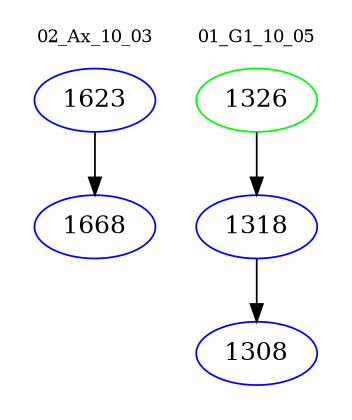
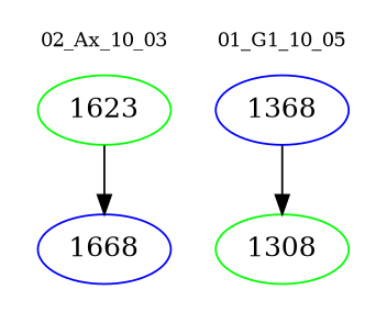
  digraph {
    node [color=blue]
    edge [color=black]
-   n1 [label=1623]
+   n1 [color=green label=1623]
    n2 [label=1668]
-   n3 [color=green label=1326]
-   n4 [label=1318]
-   n5 [label=1308]
+   n4 [label=1368]
+   n5 [color=green label=1308]
    subgraph cluster_1 {
      color=white
      fontsize=10
      label="02_Ax_10_03"
      n1
      n2
    }
    subgraph cluster_2 {
      color=white
      fontsize=10
      label="01_G1_10_05"
-     n3
      n4
      n5
    }
    n1 -> n2
-   n3 -> n4
    n4 -> n5
  }
